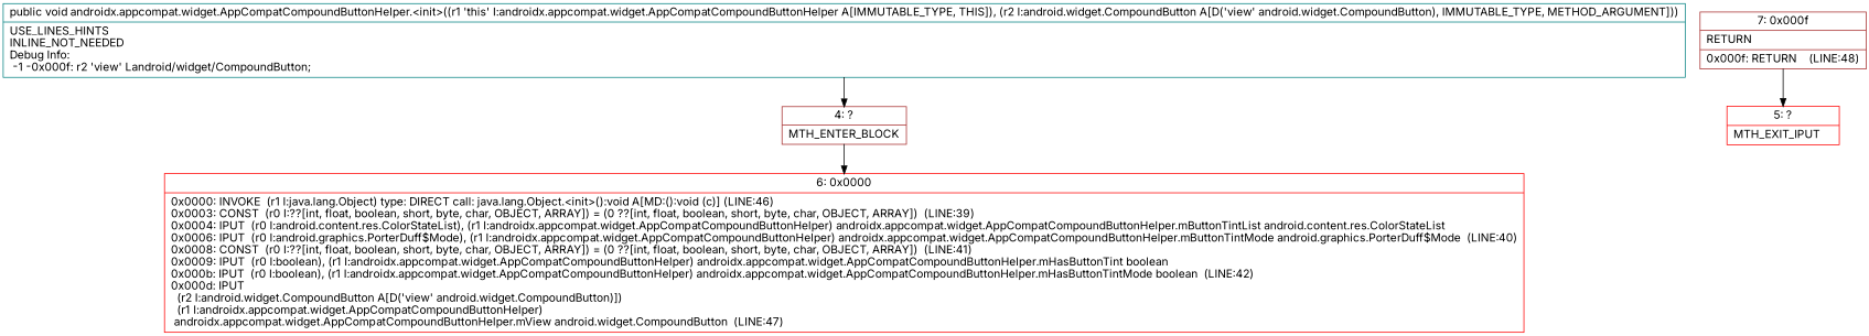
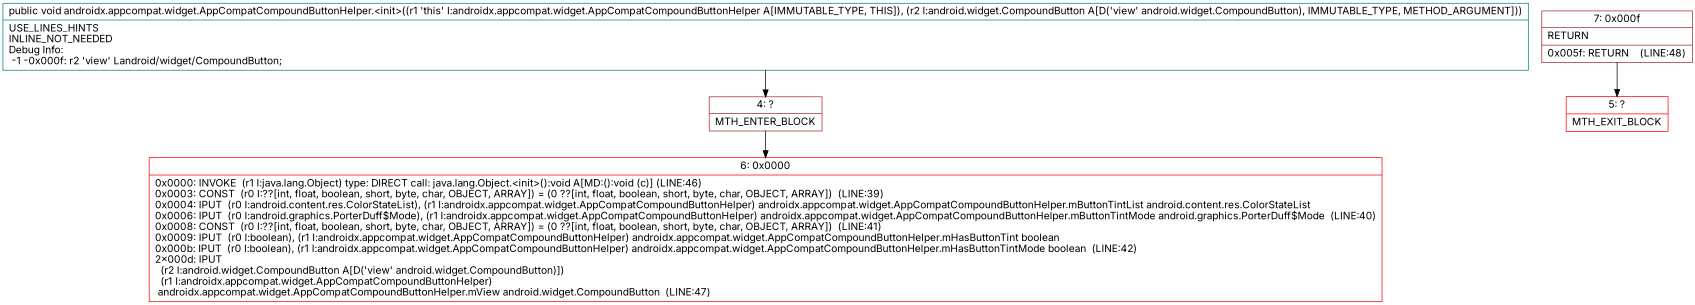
  digraph {
    fontname=Inter
    node [color=brown fontname=Inter shape=record]
    edge [fontname=Inter]
    n1 [label="{4\:\ ?|MTH_ENTER_BLOCK\l}"]
-   n2 [color=red label="{6\:\ 0x0000|0x0000: INVOKE  (r1 I:java.lang.Object) type: DIRECT call: java.lang.Object.\<init\>():void A[MD:():void (c)] (LINE:46)\l0x0003: CONST  (r0 I:??[int, float, boolean, short, byte, char, OBJECT, ARRAY]) = (0 ??[int, float, boolean, short, byte, char, OBJECT, ARRAY])  (LINE:39)\l0x0004: IPUT  (r0 I:android.content.res.ColorStateList), (r1 I:androidx.appcompat.widget.AppCompatCompoundButtonHelper) androidx.appcompat.widget.AppCompatCompoundButtonHelper.mButtonTintList android.content.res.ColorStateList \l0x0006: IPUT  (r0 I:android.graphics.PorterDuff$Mode), (r1 I:androidx.appcompat.widget.AppCompatCompoundButtonHelper) androidx.appcompat.widget.AppCompatCompoundButtonHelper.mButtonTintMode android.graphics.PorterDuff$Mode  (LINE:40)\l0x0008: CONST  (r0 I:??[int, float, boolean, short, byte, char, OBJECT, ARRAY]) = (0 ??[int, float, boolean, short, byte, char, OBJECT, ARRAY])  (LINE:41)\l0x0009: IPUT  (r0 I:boolean), (r1 I:androidx.appcompat.widget.AppCompatCompoundButtonHelper) androidx.appcompat.widget.AppCompatCompoundButtonHelper.mHasButtonTint boolean \l0x000b: IPUT  (r0 I:boolean), (r1 I:androidx.appcompat.widget.AppCompatCompoundButtonHelper) androidx.appcompat.widget.AppCompatCompoundButtonHelper.mHasButtonTintMode boolean  (LINE:42)\l0x000d: IPUT  \l  (r2 I:android.widget.CompoundButton A[D('view' android.widget.CompoundButton)])\l  (r1 I:androidx.appcompat.widget.AppCompatCompoundButtonHelper)\l androidx.appcompat.widget.AppCompatCompoundButtonHelper.mView android.widget.CompoundButton  (LINE:47)\l}"]
-   n3 [label="{7\:\ 0x000f|RETURN\l|0x000f: RETURN    (LINE:48)\l}"]
-   n4 [color=red label="{5\:\ ?|MTH_EXIT_IPUT\l}"]
+   n2 [color=red label="{6\:\ 0x0000|0x0000: INVOKE  (r1 I:java.lang.Object) type: DIRECT call: java.lang.Object.\<init\>():void A[MD:():void (c)] (LINE:46)\l0x0003: CONST  (r0 I:??[int, float, boolean, short, byte, char, OBJECT, ARRAY]) = (0 ??[int, float, boolean, short, byte, char, OBJECT, ARRAY])  (LINE:39)\l0x0004: IPUT  (r0 I:android.content.res.ColorStateList), (r1 I:androidx.appcompat.widget.AppCompatCompoundButtonHelper) androidx.appcompat.widget.AppCompatCompoundButtonHelper.mButtonTintList android.content.res.ColorStateList \l0x0006: IPUT  (r0 I:android.graphics.PorterDuff$Mode), (r1 I:androidx.appcompat.widget.AppCompatCompoundButtonHelper) androidx.appcompat.widget.AppCompatCompoundButtonHelper.mButtonTintMode android.graphics.PorterDuff$Mode  (LINE:40)\l0x0008: CONST  (r0 I:??[int, float, boolean, short, byte, char, OBJECT, ARRAY]) = (0 ??[int, float, boolean, short, byte, char, OBJECT, ARRAY])  (LINE:41)\l0x0009: IPUT  (r0 I:boolean), (r1 I:androidx.appcompat.widget.AppCompatCompoundButtonHelper) androidx.appcompat.widget.AppCompatCompoundButtonHelper.mHasButtonTint boolean \l0x000b: IPUT  (r0 I:boolean), (r1 I:androidx.appcompat.widget.AppCompatCompoundButtonHelper) androidx.appcompat.widget.AppCompatCompoundButtonHelper.mHasButtonTintMode boolean  (LINE:42)\l2x000d: IPUT  \l  (r2 I:android.widget.CompoundButton A[D('view' android.widget.CompoundButton)])\l  (r1 I:androidx.appcompat.widget.AppCompatCompoundButtonHelper)\l androidx.appcompat.widget.AppCompatCompoundButtonHelper.mView android.widget.CompoundButton  (LINE:47)\l}"]
+   n3 [label="{7\:\ 0x000f|RETURN\l|0x005f: RETURN    (LINE:48)\l}"]
+   n4 [color=red label="{5\:\ ?|MTH_EXIT_BLOCK\l}"]
    n5 [color=teal label="{public void androidx.appcompat.widget.AppCompatCompoundButtonHelper.\<init\>((r1 'this' I:androidx.appcompat.widget.AppCompatCompoundButtonHelper A[IMMUTABLE_TYPE, THIS]), (r2 I:android.widget.CompoundButton A[D('view' android.widget.CompoundButton), IMMUTABLE_TYPE, METHOD_ARGUMENT]))  | USE_LINES_HINTS\lINLINE_NOT_NEEDED\lDebug Info:\l  \-1 \-0x000f: r2 'view' Landroid\/widget\/CompoundButton;\l}"]
    n1 -> n2
    n3 -> n4
    n5 -> n1
  }
